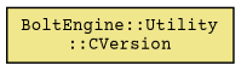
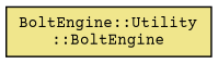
  digraph {
    rankdir=LR
    fontname="Courier Prime"
-   n1 [color=black fillcolor=khaki fontname="Courier Prime" fontsize=10 height=0.2 label="BoltEngine::Utility\l::CVersion" shape=record style=filled width=0.4]
+   n1 [color=black fillcolor=khaki fontname="Courier Prime" fontsize=10 height=0.2 label="BoltEngine::Utility\l::BoltEngine" shape=record style=filled width=0.4]
  }
